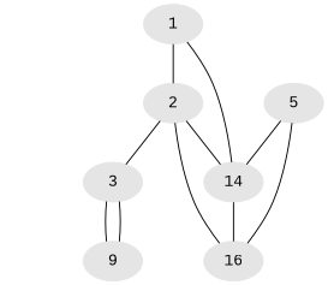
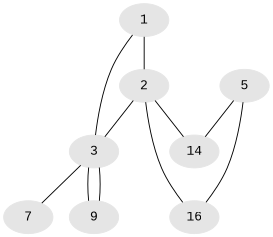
  graph {
    fontname="Liberation Mono"
    node [color=gray90 fontname="Liberation Mono" style=filled]
    edge [fontname="Liberation Mono"]
    1 [super="+18"]
    2 [super="+11"]
    3 [super="+4+5+10+17+19"]
    14 [super="+8"]
    16
+   7 [super="+13+20"]
    9 [super="+15"]
    n8 [label=5 super="+4+8+12"]
    1 -- 2
-   1 -- 14
+   1 -- 3
    2 -- 3
    2 -- 14
    2 -- 16
+   3 -- 7
    3 -- 9
    3 -- 9
-   14 -- 16
    n8 -- 14
    n8 -- 16
  }
